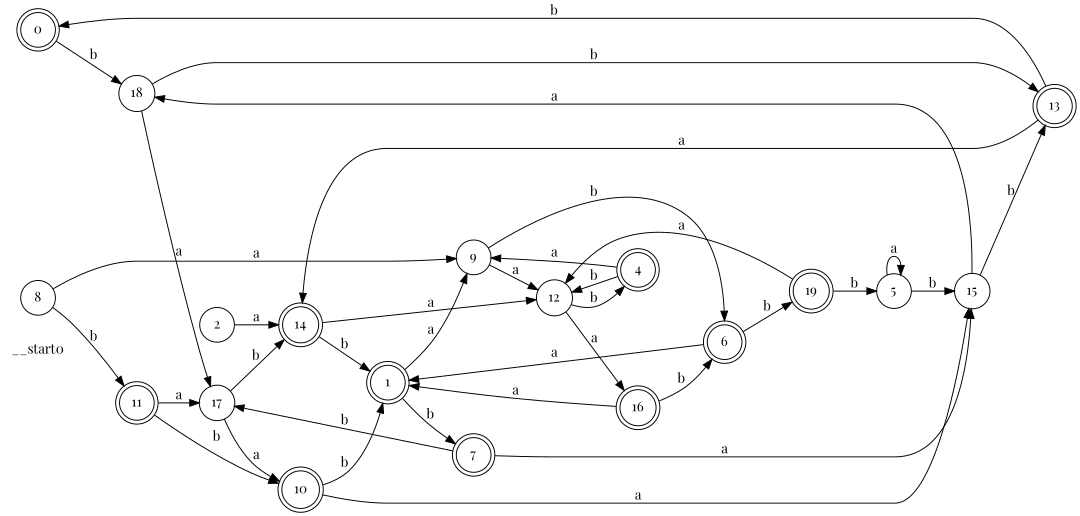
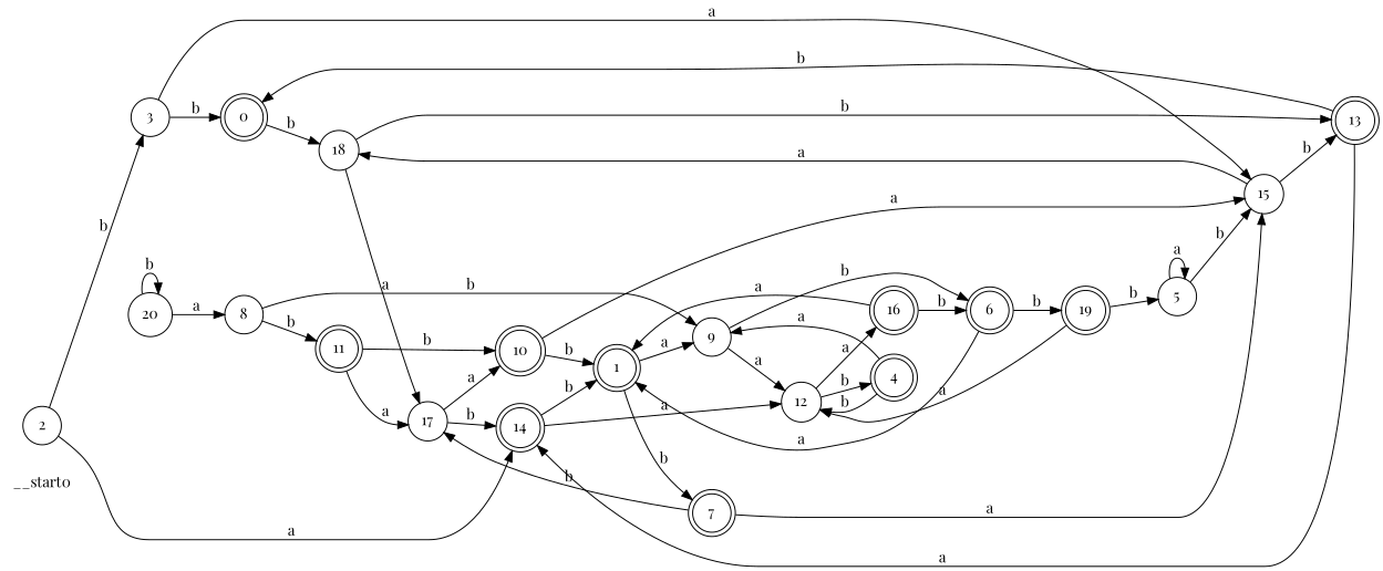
  digraph {
    fontname="Playfair Display"
    rankdir=LR
    node [fontname="Playfair Display" shape=doublecircle color=black fillcolor=white style="rounded,filled"]
    edge [fontname="Playfair Display"]
    __start0 [shape=none color="" fillcolor="" style=""]
    n2 [label=0]
    n3 [label=18 shape=circle style=filled]
    n4 [label=1]
    n5 [label=7]
    n6 [label=9 shape=circle style=filled]
    n7 [label=17 shape=circle style=filled]
    n8 [label=13]
    n9 [label=15 shape=circle style=filled]
    n10 [label=12 shape=circle style=filled]
    n11 [label=6]
    n12 [label=2 shape=circle style=filled]
+   n13 [label=3 shape=circle style=filled]
    n14 [label=14]
    n15 [label=4]
    n16 [label=16]
    n17 [label=5 shape=circle style=filled]
    n18 [label=19]
    n19 [label=10]
    n20 [label=8 shape=circle style=filled]
    n21 [label=11]
+   n22 [label=20 shape=circle style=filled]
    n2 -> n3 [label=b]
    n3 -> n7 [label=a]
    n3 -> n8 [label=b]
    n4 -> n5 [label=b]
    n4 -> n6 [label=a]
    n5 -> n7 [label=b]
    n5 -> n9 [label=a]
    n6 -> n10 [label=a]
    n6 -> n11 [label=b]
    n7 -> n14 [label=b]
    n7 -> n19 [label=a]
    n8 -> n2 [label=b]
    n8 -> n14 [label=a]
    n9 -> n3 [label=a]
    n9 -> n8 [label=b]
    n10 -> n15 [label=b]
    n10 -> n16 [label=a]
    n11 -> n4 [label=a]
    n11 -> n18 [label=b]
+   n12 -> n13 [label=b]
    n12 -> n14 [label=a]
+   n13 -> n2 [label=b]
+   n13 -> n9 [label=a]
    n14 -> n4 [label=b]
    n14 -> n10 [label=a]
    n15 -> n6 [label=a]
    n15 -> n10 [label=b]
    n16 -> n4 [label=a]
    n16 -> n11 [label=b]
    n17 -> n9 [label=b]
    n17 -> n17 [label=a]
    n18 -> n10 [label=a]
    n18 -> n17 [label=b]
    n19 -> n4 [label=b]
    n19 -> n9 [label=a]
-   n20 -> n6 [label=a]
+   n20 -> n6 [label=b]
    n20 -> n21 [label=b]
    n21 -> n7 [label=a]
    n21 -> n19 [label=b]
+   n22 -> n20 [label=a]
+   n22 -> n22 [label=b]
  }
